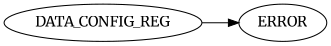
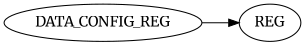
  strict digraph {
    rankdir=LR
    fontname=Merriweather
    node [fontname=Merriweather]
    DATA_CONFIG_REG [complexity=3 importance=0.0144861370922 rank=0.00482871236406]
-   ERROR [complexity=0 importance=0.0072445610429 rank=0.0]
+   ERROR [complexity=0 importance=0.0072445610429 rank=0.0 label=REG]
    DATA_CONFIG_REG -> ERROR [fontname=Merriweather]
  }
